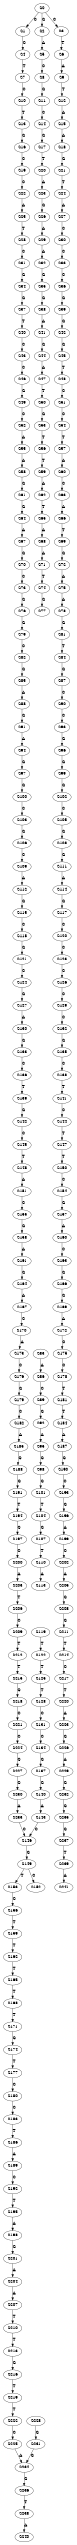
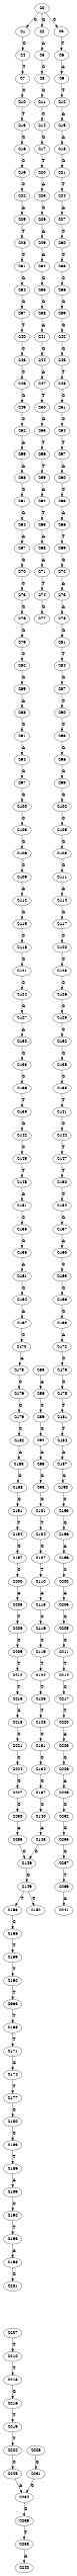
  strict digraph {
    S0
    S1
    S2
    S3
    S4
    S5
    S6
    S7
    S8
    S9
    S10
    S11
    S12
    S13
    S14
    S15
    S16
    S17
    S18
    S19
    S20
    S21
    S22
    S23
    S24
    S25
    S26
    S27
    S28
    S29
    S30
    S31
    S32
    S33
    S34
    S35
    S36
    S37
    S38
    S39
    S40
    S41
    S42
    S43
    S44
    S45
    S46
    S47
    S48
    S49
    S50
    S51
    S52
    S53
    S54
    S55
    S56
    S57
    S58
    S59
    S60
    S61
    S62
    S63
    S64
    S65
    S66
    S67
    S68
    S69
    S70
    S71
    S72
    S73
    S74
    S75
    S76
    S77
    S78
    S79
    S81
    S82
    S84
    S85
    S83
    S86
    S87
    S88
    S89
    S90
    S91
    S92
    S93
    S94
    S95
    S96
    S97
    S98
    S99
    S100
    S101
    S102
    S103
    S104
    S105
    S106
    S107
    S108
    S109
    S110
    S111
    S112
    S113
    S114
    S115
+   S116
    S117
    S118
    S119
    S120
    S121
    S122
    S123
    S124
    S125
    S126
    S127
    S128
    S129
    S130
    S131
    S132
    S133
    S134
    S135
    S136
    S137
    S138
    S139
    S140
    S141
    S142
    S143
    S144
    S145
    S146
    S147
    S148
    S149
    S150
    S151
    S152
    S153
    S154
    S155
    S156
    S157
    S158
    S159
    S160
    S161
    S162
    S163
    S164
-   S165
+   S165 [label=S965]
    S166
    S167
    S168
    S169
    S170
    S171
    S172
    S173
    S174
    S175
    S176
    S177
    S178
    S179
    S180
    S181
    S182
    S183
    S184
    S185
    S186
    S187
    S188
    S189
    S190
    S191
    S192
    S193
    S194
    S195
    S196
    S197
    S198
    S199
    S200
    S201
    S202
    S203
-   S204
    S205
    S206
    S207
    S208
    S209
    S210
    S211
    S212
    S213
    S214
    S215
    S216
    S217
    S218
    S219
    S220
    S221
    S222
    S223
    S224
    S225
    S226
    S227
    S234
    S229
    S230
    S228
    S231
    S232
    S233
    S235
    S236
    S237
    S238
    S239
    S240
    S241
    S0 -> S1 [label=C]
    S0 -> S2 [label=G]
    S0 -> S3 [label=C]
    S1 -> S4 [label=C]
    S2 -> S5 [label=A]
    S3 -> S6 [label=T]
    S4 -> S7 [label=T]
    S5 -> S8 [label=C]
    S6 -> S9 [label=A]
    S7 -> S10 [label=C]
    S8 -> S11 [label=G]
    S9 -> S12 [label=T]
    S10 -> S13 [label=T]
    S11 -> S14 [label=C]
    S12 -> S15 [label=A]
    S13 -> S16 [label=G]
    S14 -> S17 [label=G]
    S15 -> S18 [label=A]
    S16 -> S19 [label=C]
    S17 -> S20 [label=T]
    S18 -> S21 [label=G]
    S19 -> S22 [label=C]
    S20 -> S23 [label=A]
    S21 -> S24 [label=T]
    S22 -> S25 [label=A]
    S23 -> S26 [label=G]
    S24 -> S27 [label=A]
    S25 -> S28 [label=T]
    S26 -> S29 [label=A]
    S27 -> S30 [label=C]
    S28 -> S31 [label=C]
    S29 -> S32 [label=A]
    S30 -> S33 [label=C]
    S31 -> S34 [label=G]
    S32 -> S35 [label=G]
    S33 -> S36 [label=C]
    S34 -> S37 [label=G]
    S35 -> S38 [label=G]
    S36 -> S39 [label=G]
    S37 -> S40 [label=T]
    S38 -> S41 [label=A]
    S39 -> S42 [label=G]
    S40 -> S43 [label=C]
    S41 -> S44 [label=G]
    S42 -> S45 [label=G]
    S43 -> S46 [label=C]
    S44 -> S47 [label=A]
    S45 -> S48 [label=T]
    S46 -> S49 [label=G]
    S47 -> S50 [label=T]
    S48 -> S51 [label=C]
    S49 -> S52 [label=C]
    S50 -> S53 [label=G]
    S51 -> S54 [label=C]
    S52 -> S55 [label=A]
    S53 -> S56 [label=T]
    S54 -> S57 [label=T]
    S55 -> S58 [label=A]
    S56 -> S59 [label=T]
    S57 -> S60 [label=A]
    S58 -> S61 [label=G]
    S59 -> S62 [label=A]
    S60 -> S63 [label=C]
    S61 -> S64 [label=G]
    S62 -> S65 [label=T]
    S63 -> S66 [label=A]
    S64 -> S67 [label=A]
    S65 -> S68 [label=A]
    S66 -> S69 [label=T]
    S67 -> S70 [label=G]
    S68 -> S71 [label=A]
    S69 -> S72 [label=G]
    S70 -> S73 [label=C]
    S71 -> S74 [label=T]
    S72 -> S75 [label=A]
    S73 -> S76 [label=G]
    S74 -> S77 [label=G]
    S75 -> S78 [label=A]
    S76 -> S79 [label=G]
    S78 -> S81 [label=G]
    S79 -> S82 [label=C]
    S81 -> S84 [label=T]
    S82 -> S85 [label=G]
    S84 -> S87 [label=G]
    S85 -> S88 [label=A]
    S83 -> S86 [label=A]
    S86 -> S89 [label=C]
    S87 -> S90 [label=C]
    S88 -> S91 [label=G]
    S89 -> S92 [label=G]
    S90 -> S93 [label=C]
    S91 -> S94 [label=A]
    S92 -> S95 [label=A]
    S93 -> S96 [label=G]
    S94 -> S97 [label=G]
    S95 -> S98 [label=G]
    S96 -> S99 [label=G]
    S97 -> S100 [label=G]
    S98 -> S101 [label=G]
    S99 -> S102 [label=G]
    S100 -> S103 [label=C]
    S101 -> S104 [label=T]
    S102 -> S105 [label=C]
    S103 -> S106 [label=G]
    S104 -> S107 [label=G]
    S105 -> S108 [label=G]
    S106 -> S109 [label=C]
    S107 -> S110 [label=T]
    S108 -> S111 [label=G]
    S109 -> S112 [label=A]
    S110 -> S113 [label=A]
    S111 -> S114 [label=A]
    S112 -> S115 [label=G]
+   S113 -> S116 [label=C]
    S114 -> S117 [label=G]
    S115 -> S118 [label=C]
+   S116 -> S119 [label=C]
    S117 -> S120 [label=C]
    S118 -> S121 [label=G]
    S119 -> S122 [label=T]
    S120 -> S123 [label=C]
    S121 -> S124 [label=C]
    S122 -> S125 [label=T]
    S123 -> S126 [label=C]
    S124 -> S127 [label=G]
    S125 -> S128 [label=T]
    S126 -> S129 [label=C]
    S127 -> S130 [label=A]
    S128 -> S131 [label=C]
    S129 -> S132 [label=C]
    S130 -> S133 [label=G]
    S131 -> S134 [label=C]
    S132 -> S135 [label=G]
    S133 -> S136 [label=C]
    S134 -> S137 [label=G]
    S135 -> S138 [label=C]
    S136 -> S139 [label=T]
    S137 -> S140 [label=G]
    S138 -> S141 [label=T]
    S139 -> S142 [label=G]
    S140 -> S143 [label=A]
    S141 -> S144 [label=C]
    S142 -> S145 [label=C]
    S143 -> S146 [label=C]
    S144 -> S147 [label=T]
    S145 -> S148 [label=T]
    S146 -> S149 [label=G]
    S147 -> S150 [label=T]
    S148 -> S151 [label=A]
    S149 -> S152 [label=C]
    S149 -> S153 [label=T]
    S150 -> S154 [label=C]
    S151 -> S155 [label=C]
    S153 -> S156 [label=C]
    S154 -> S157 [label=G]
    S155 -> S158 [label=G]
    S156 -> S159 [label=T]
    S157 -> S160 [label=A]
    S158 -> S161 [label=A]
    S159 -> S162 [label=T]
    S160 -> S163 [label=C]
    S161 -> S164 [label=G]
    S162 -> S165 [label=T]
    S163 -> S166 [label=G]
    S164 -> S167 [label=A]
    S165 -> S168 [label=T]
    S166 -> S169 [label=G]
    S167 -> S170 [label=C]
    S168 -> S171 [label=T]
    S169 -> S172 [label=A]
    S170 -> S173 [label=A]
    S171 -> S174 [label=G]
    S172 -> S175 [label=C]
    S173 -> S176 [label=C]
    S174 -> S177 [label=T]
    S175 -> S178 [label=C]
    S176 -> S179 [label=G]
    S177 -> S180 [label=C]
    S178 -> S181 [label=T]
    S179 -> S182 [label=C]
    S180 -> S183 [label=C]
    S181 -> S184 [label=T]
    S182 -> S185 [label=A]
    S183 -> S186 [label=T]
    S184 -> S187 [label=A]
    S185 -> S188 [label=G]
    S186 -> S189 [label=A]
    S187 -> S190 [label=G]
    S188 -> S191 [label=G]
    S189 -> S192 [label=C]
    S190 -> S193 [label=C]
    S191 -> S194 [label=T]
    S192 -> S195 [label=T]
    S193 -> S196 [label=G]
    S194 -> S197 [label=G]
    S195 -> S198 [label=A]
    S196 -> S199 [label=A]
    S197 -> S200 [label=C]
    S198 -> S201 [label=G]
    S199 -> S202 [label=C]
    S200 -> S203 [label=A]
-   S201 -> S204 [label=A]
    S202 -> S205 [label=A]
    S203 -> S206 [label=T]
-   S204 -> S207 [label=A]
    S205 -> S208 [label=G]
    S206 -> S209 [label=C]
    S207 -> S210 [label=T]
    S208 -> S211 [label=G]
    S209 -> S212 [label=T]
    S210 -> S213 [label=T]
    S211 -> S214 [label=T]
    S212 -> S215 [label=T]
    S213 -> S216 [label=G]
    S214 -> S217 [label=C]
    S215 -> S218 [label=G]
    S216 -> S219 [label=T]
    S217 -> S220 [label=T]
    S218 -> S221 [label=C]
    S219 -> S222 [label=T]
    S220 -> S223 [label=A]
    S221 -> S224 [label=C]
    S222 -> S225 [label=C]
    S223 -> S226 [label=G]
    S224 -> S227 [label=G]
    S225 -> S234 [label=A]
    S226 -> S229 [label=A]
    S227 -> S230 [label=G]
    S234 -> S236 [label=G]
    S229 -> S232 [label=G]
    S230 -> S233 [label=A]
    S228 -> S231 [label=G]
    S231 -> S234 [label=G]
    S232 -> S235 [label=G]
    S233 -> S146 [label=C]
    S235 -> S237 [label=G]
    S236 -> S238 [label=T]
    S237 -> S239 [label=T]
    S238 -> S240 [label=A]
    S239 -> S241 [label=A]
  }
